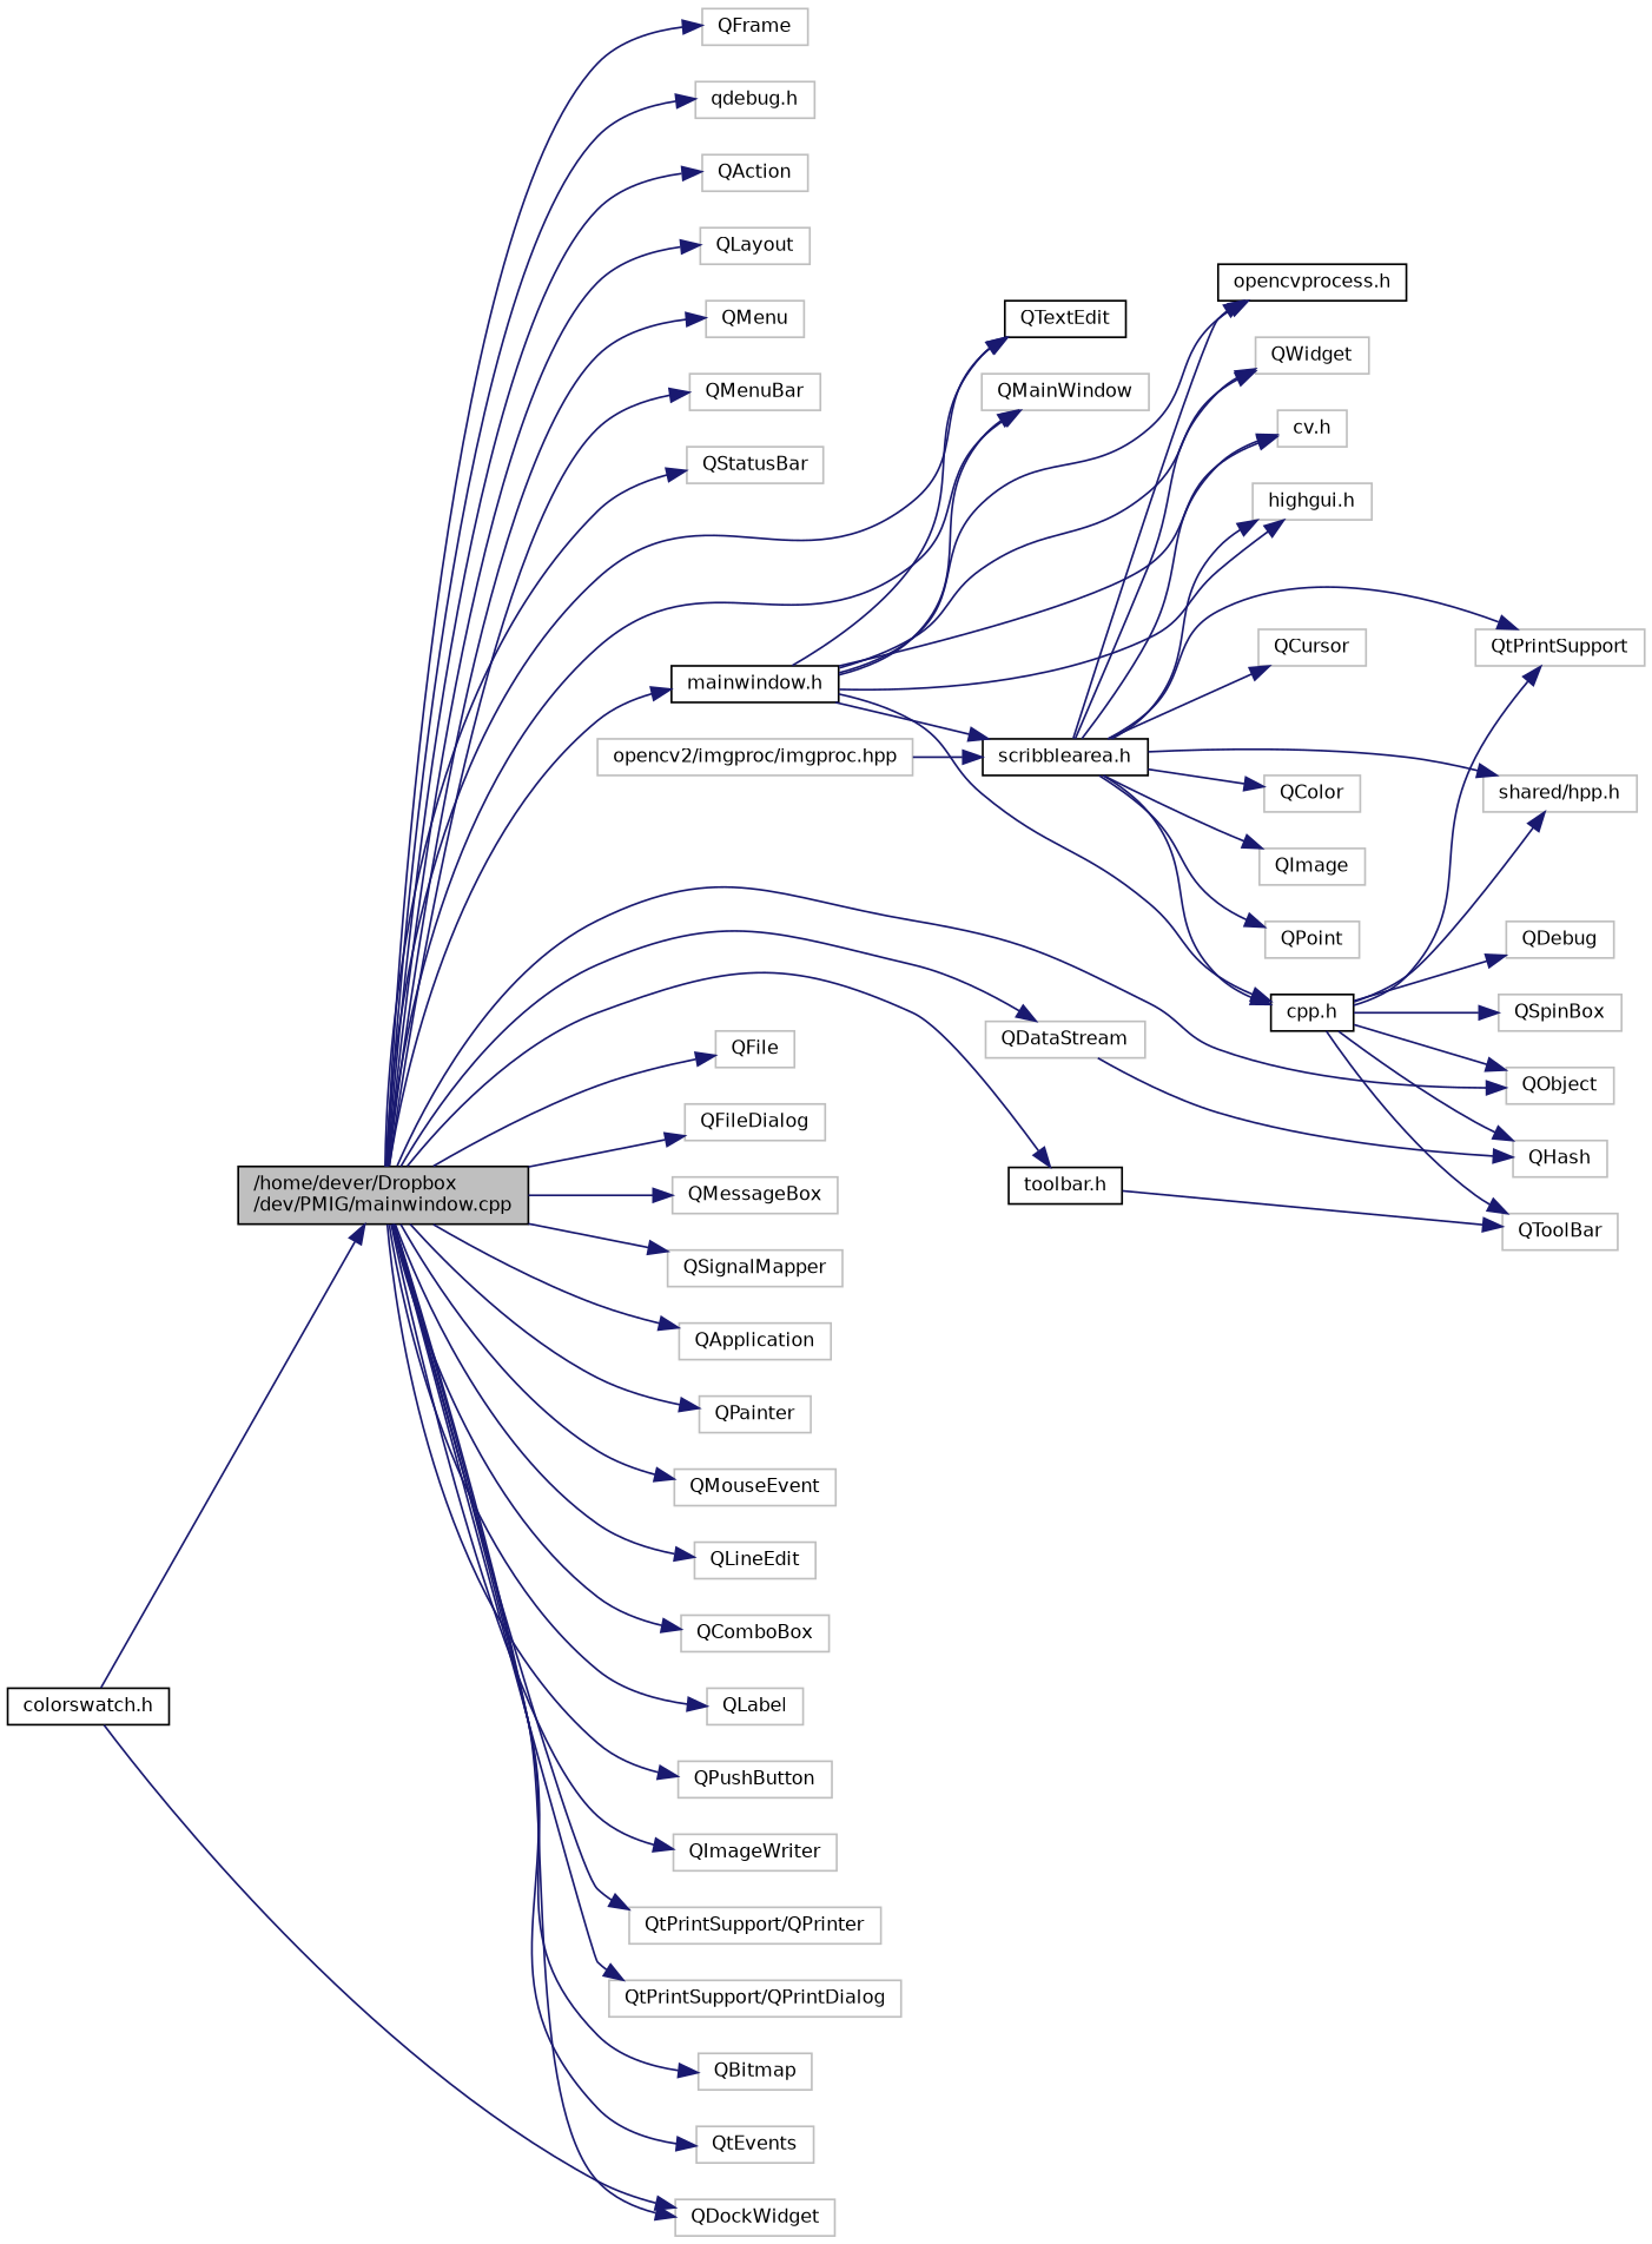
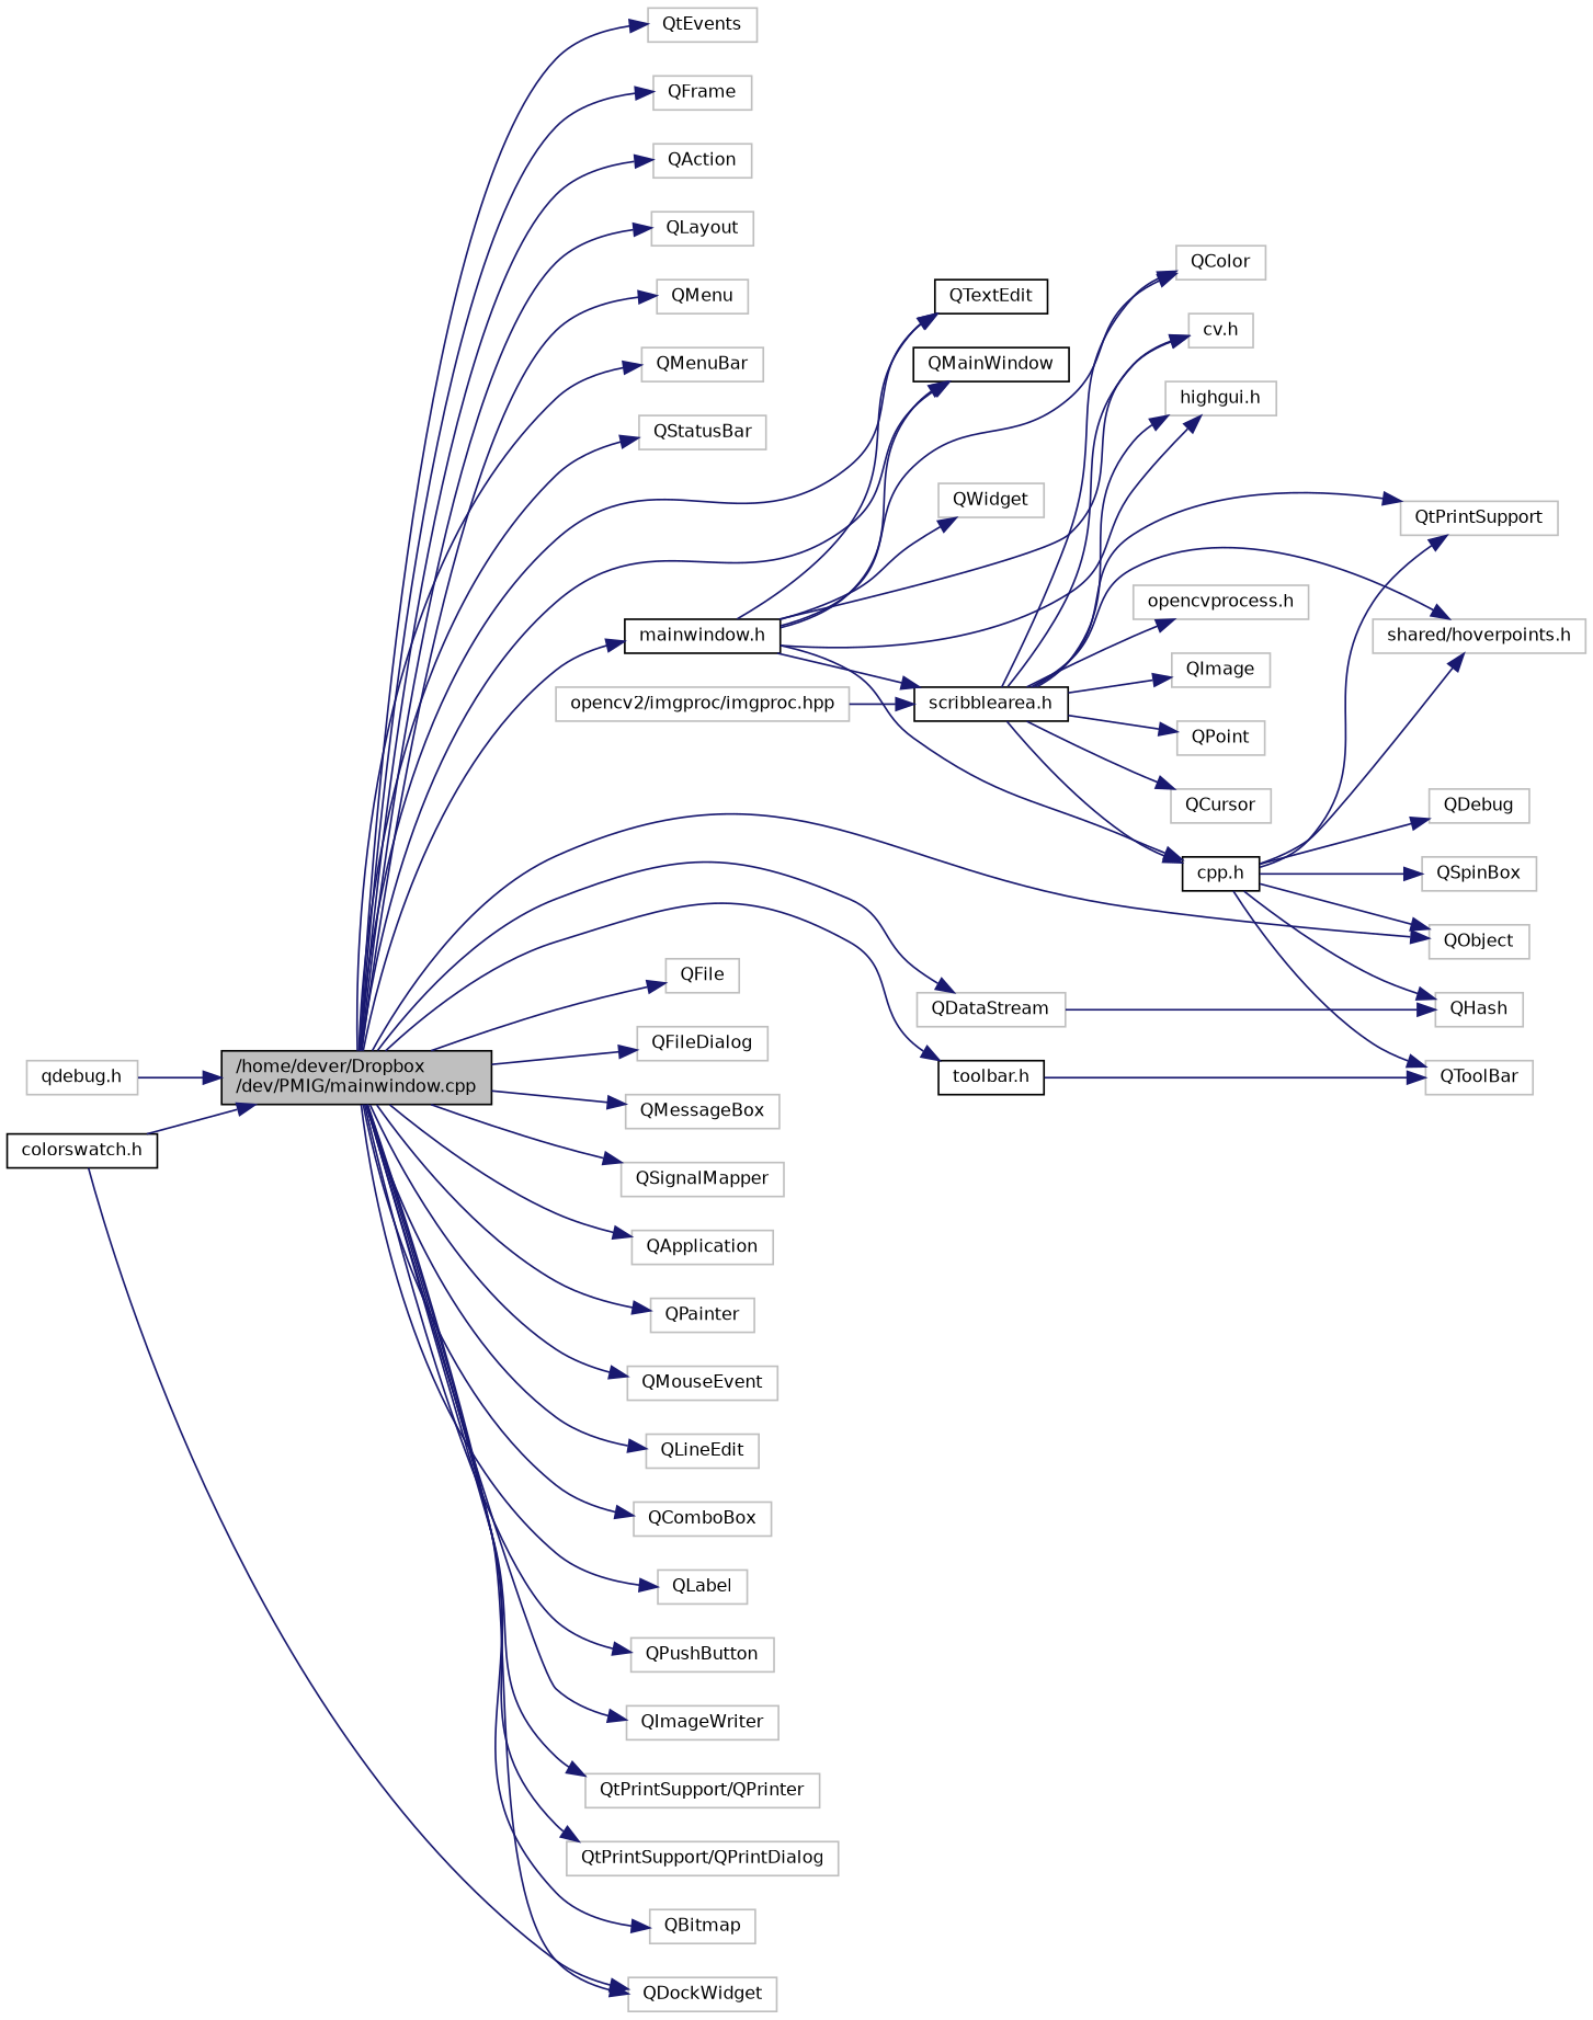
  digraph {
    rankdir=LR
    node [color=grey75 fillcolor=white fontname=Helvetica fontsize=10 shape=record style=filled]
    edge [color=midnightblue fontname=Helvetica fontsize=10 labelfontname=Helvetica labelfontsize=10 style=solid]
    n1 [color=black fillcolor=grey75 fontcolor=black height=0.2 label="/home/dever/Dropbox\l/dev/PMIG/mainwindow.cpp" width=0.4]
    n2 [height=0.2 label=QAction width=0.4]
    n3 [height=0.2 label=QLayout width=0.4]
    n4 [height=0.2 label=QMenu width=0.4]
    n5 [height=0.2 label=QMenuBar width=0.4]
    n6 [height=0.2 label=QStatusBar width=0.4]
    n7 [color=black height=0.2 label=QTextEdit width=0.4]
    n8 [height=0.2 label=QFile width=0.4]
    n9 [height=0.2 label=QDataStream width=0.4]
    n10 [height=0.2 label=QFileDialog width=0.4]
    n11 [height=0.2 label=QMessageBox width=0.4]
    n12 [height=0.2 label=QSignalMapper width=0.4]
    n13 [height=0.2 label=QApplication width=0.4]
    n14 [height=0.2 label=QPainter width=0.4]
    n15 [height=0.2 label=QMouseEvent width=0.4]
    n16 [height=0.2 label=QLineEdit width=0.4]
    n17 [height=0.2 label=QComboBox width=0.4]
    n18 [height=0.2 label=QLabel width=0.4]
    n19 [height=0.2 label=QPushButton width=0.4]
    n20 [height=0.2 label=QDockWidget width=0.4]
    n21 [height=0.2 label=QImageWriter width=0.4]
    n22 [height=0.2 label="QtPrintSupport/QPrinter" width=0.4]
    n23 [height=0.2 label="QtPrintSupport/QPrintDialog" width=0.4]
    n24 [height=0.2 label=QBitmap width=0.4]
    n25 [height=0.2 label=QtEvents width=0.4]
    n26 [height=0.2 label=QFrame width=0.4]
-   n27 [height=0.2 label=QMainWindow width=0.4]
+   n27 [color=black height=0.2 label=QMainWindow width=0.4]
    n28 [height=0.2 label=QObject width=0.4]
    n29 [height=0.2 label="qdebug.h" width=0.4]
    n30 [color=black height=0.2 label="mainwindow.h" width=0.4]
    n31 [color=black height=0.2 label="toolbar.h" width=0.4]
    n32 [height=0.2 label=QHash width=0.4]
    n33 [height=0.2 label=QWidget width=0.4]
    n34 [height=0.2 label="cv.h" width=0.4]
    n35 [height=0.2 label="highgui.h" width=0.4]
    n36 [color=black height=0.2 label="scribblearea.h" width=0.4]
    n37 [color=black height=0.2 label="cpp.h" width=0.4]
-   n38 [color=black height=0.2 label="opencvprocess.h" width=0.4]
+   n38 [height=0.2 label="opencvprocess.h" width=0.4]
    n39 [color=black height=0.2 label="colorswatch.h" width=0.4]
    n40 [height=0.2 label=QToolBar width=0.4]
    n41 [height=0.2 label=QColor width=0.4]
    n42 [height=0.2 label=QImage width=0.4]
    n43 [height=0.2 label=QPoint width=0.4]
    n44 [height=0.2 label=QtPrintSupport width=0.4]
    n45 [height=0.2 label=QCursor width=0.4]
-   n46 [height=0.2 label="shared/hpp.h" width=0.4]
+   n46 [height=0.2 label="shared/hoverpoints.h" width=0.4]
    n47 [height=0.2 label=QSpinBox width=0.4]
    n48 [height=0.2 label=QDebug width=0.4]
    n49 [height=0.2 label="opencv2/imgproc/imgproc.hpp" width=0.4]
    n1 -> n2
    n1 -> n3
    n1 -> n4
    n1 -> n5
    n1 -> n6
    n1 -> n7
    n1 -> n8
    n1 -> n9
    n1 -> n10
    n1 -> n11
    n1 -> n12
    n1 -> n13
    n1 -> n14
    n1 -> n15
    n1 -> n16
    n1 -> n17
    n1 -> n18
    n1 -> n19
    n1 -> n20
    n1 -> n21
    n1 -> n22
    n1 -> n23
    n1 -> n24
    n1 -> n25
    n1 -> n26
    n1 -> n27
    n1 -> n28
-   n1 -> n29
+   n29 -> n1
    n1 -> n30
    n1 -> n31
    n9 -> n32
    n30 -> n7
    n30 -> n27
    n30 -> n33
    n30 -> n34
    n30 -> n35
    n30 -> n36
    n30 -> n37
-   n30 -> n38
+   n30 -> n41
    n31 -> n40
-   n36 -> n33
    n36 -> n34
    n36 -> n35
    n36 -> n37
    n36 -> n38
    n36 -> n41
    n36 -> n42
    n36 -> n43
    n36 -> n44
    n36 -> n45
    n36 -> n46
    n37 -> n28
    n37 -> n32
    n37 -> n40
    n37 -> n44
    n37 -> n46
    n37 -> n47
    n37 -> n48
    n39 -> n1
    n39 -> n20
    n49 -> n36
  }
